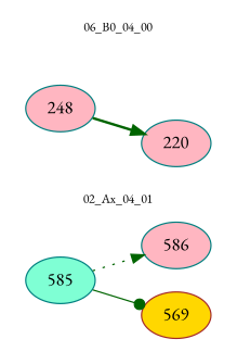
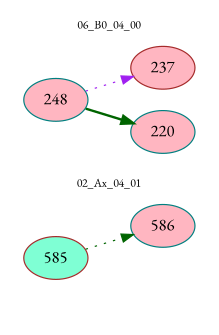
  digraph {
    fontname="EB Garamond"
    rankdir=LR
    node [color=teal fillcolor=lightpink fontname="EB Garamond" style=filled]
    edge [arrowhead=normal color=darkgreen fontname="EB Garamond" style=dotted]
-   n1 [fillcolor=aquamarine label=585]
-   n2 [color=brown fillcolor=gold label=569]
+   n1 [color=brown fillcolor=aquamarine label=585]
    n3 [label=586]
    n4 [label=248]
    n5 [label=220]
+   n6 [color=brown label=237]
    subgraph cluster_1 {
      color=white
      fontsize=10
      label="02_Ax_04_01"
      n1
-     n2
      n3
    }
    subgraph cluster_2 {
      color=white
      fontsize=10
      label="06_B0_04_00"
      n4
      n5
+     n6
    }
-   n1 -> n2 [arrowhead=dot style=solid]
    n1 -> n3
    n4 -> n5 [style=bold]
+   n4 -> n6 [color=purple]
  }
